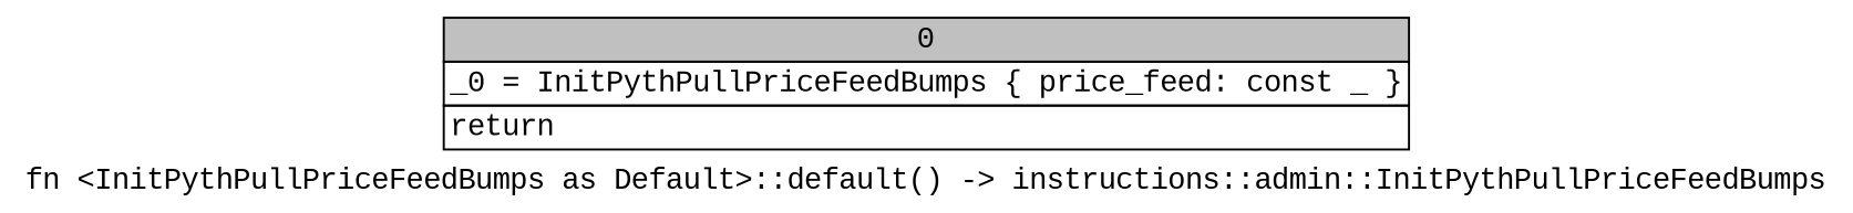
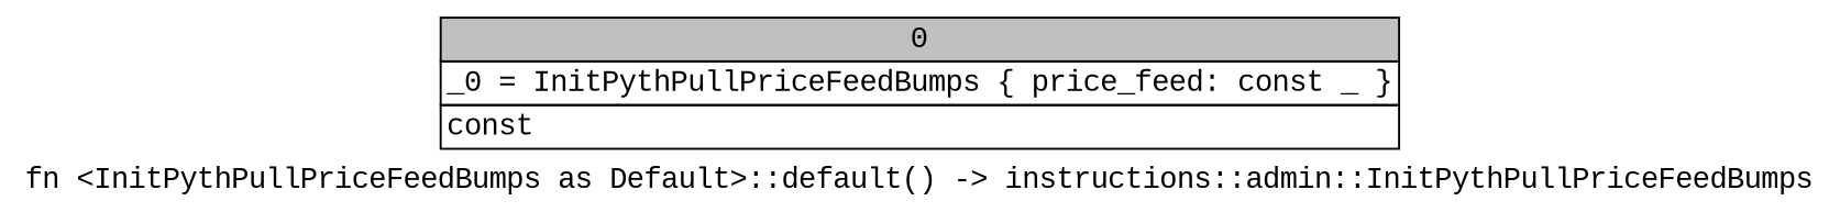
  digraph {
    fontname="Liberation Mono"
    label=<fn &lt;InitPythPullPriceFeedBumps as Default&gt;::default() -&gt; instructions::admin::InitPythPullPriceFeedBumps<br align="left"/>>
-   n1 [fontname="Liberation Mono" label=<<table border="0" cellborder="1" cellspacing="0"><tr><td bgcolor="gray" align="center" colspan="1">0</td></tr><tr><td align="left" balign="left">_0 = InitPythPullPriceFeedBumps { price_feed: const _ }<br/></td></tr><tr><td align="left">return</td></tr></table>> shape=none]
+   n1 [fontname="Liberation Mono" label=<<table border="0" cellborder="1" cellspacing="0"><tr><td bgcolor="gray" align="center" colspan="1">0</td></tr><tr><td align="left" balign="left">_0 = InitPythPullPriceFeedBumps { price_feed: const _ }<br/></td></tr><tr><td align="left">const</td></tr></table>> shape=none]
  }
